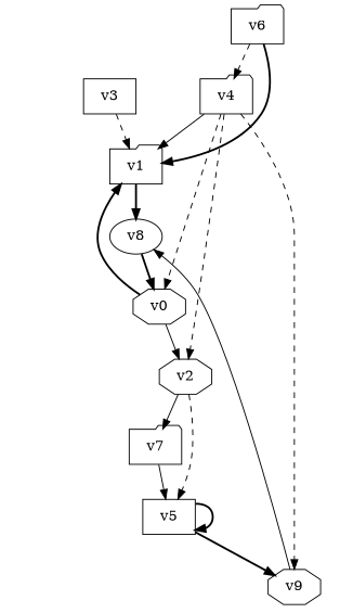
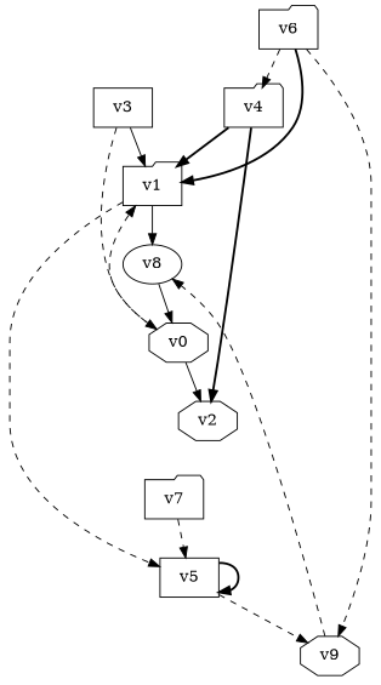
  digraph {
    node [player=0 shape=folder]
    edge [style=dashed]
    v0 [shape=octagon]
    v1 [player=1]
    v2 [shape=octagon]
    v8 [shape=ellipse]
    v3 [shape=box]
    v5 [shape=box]
    v7 [player=1]
    v9 [shape=octagon]
    v4
    v6
-   v0 -> v1 [constraint="t mod 2 == 0" style=bold]
+   v0 -> v1 [constraint="t mod 2 == 0"]
    v0 -> v2 [style=solid]
-   v1 -> v8 [style=bold]
-   v2 -> v5
-   v2 -> v7 [style=solid]
-   v8 -> v0 [style=bold]
-   v4 -> v0
-   v3 -> v1
+   v1 -> v8 [style=solid]
+   v1 -> v5
+   v8 -> v0 [style=solid]
+   v3 -> v0
+   v3 -> v1 [style=solid]
    v5 -> v5 [constraint="t >= 3" style=bold]
-   v5 -> v9 [style=bold]
-   v7 -> v5 [style=solid]
-   v9 -> v8 [constraint="t < 6" style=solid]
-   v4 -> v1 [style=solid]
-   v4 -> v2
-   v4 -> v9
+   v5 -> v9
+   v7 -> v5
+   v9 -> v8 [constraint="t < 6"]
+   v4 -> v1 [style=bold]
+   v4 -> v2 [style=bold]
+   v6 -> v9
    v6 -> v1 [constraint="t >= 3" style=bold]
    v6 -> v4
  }
